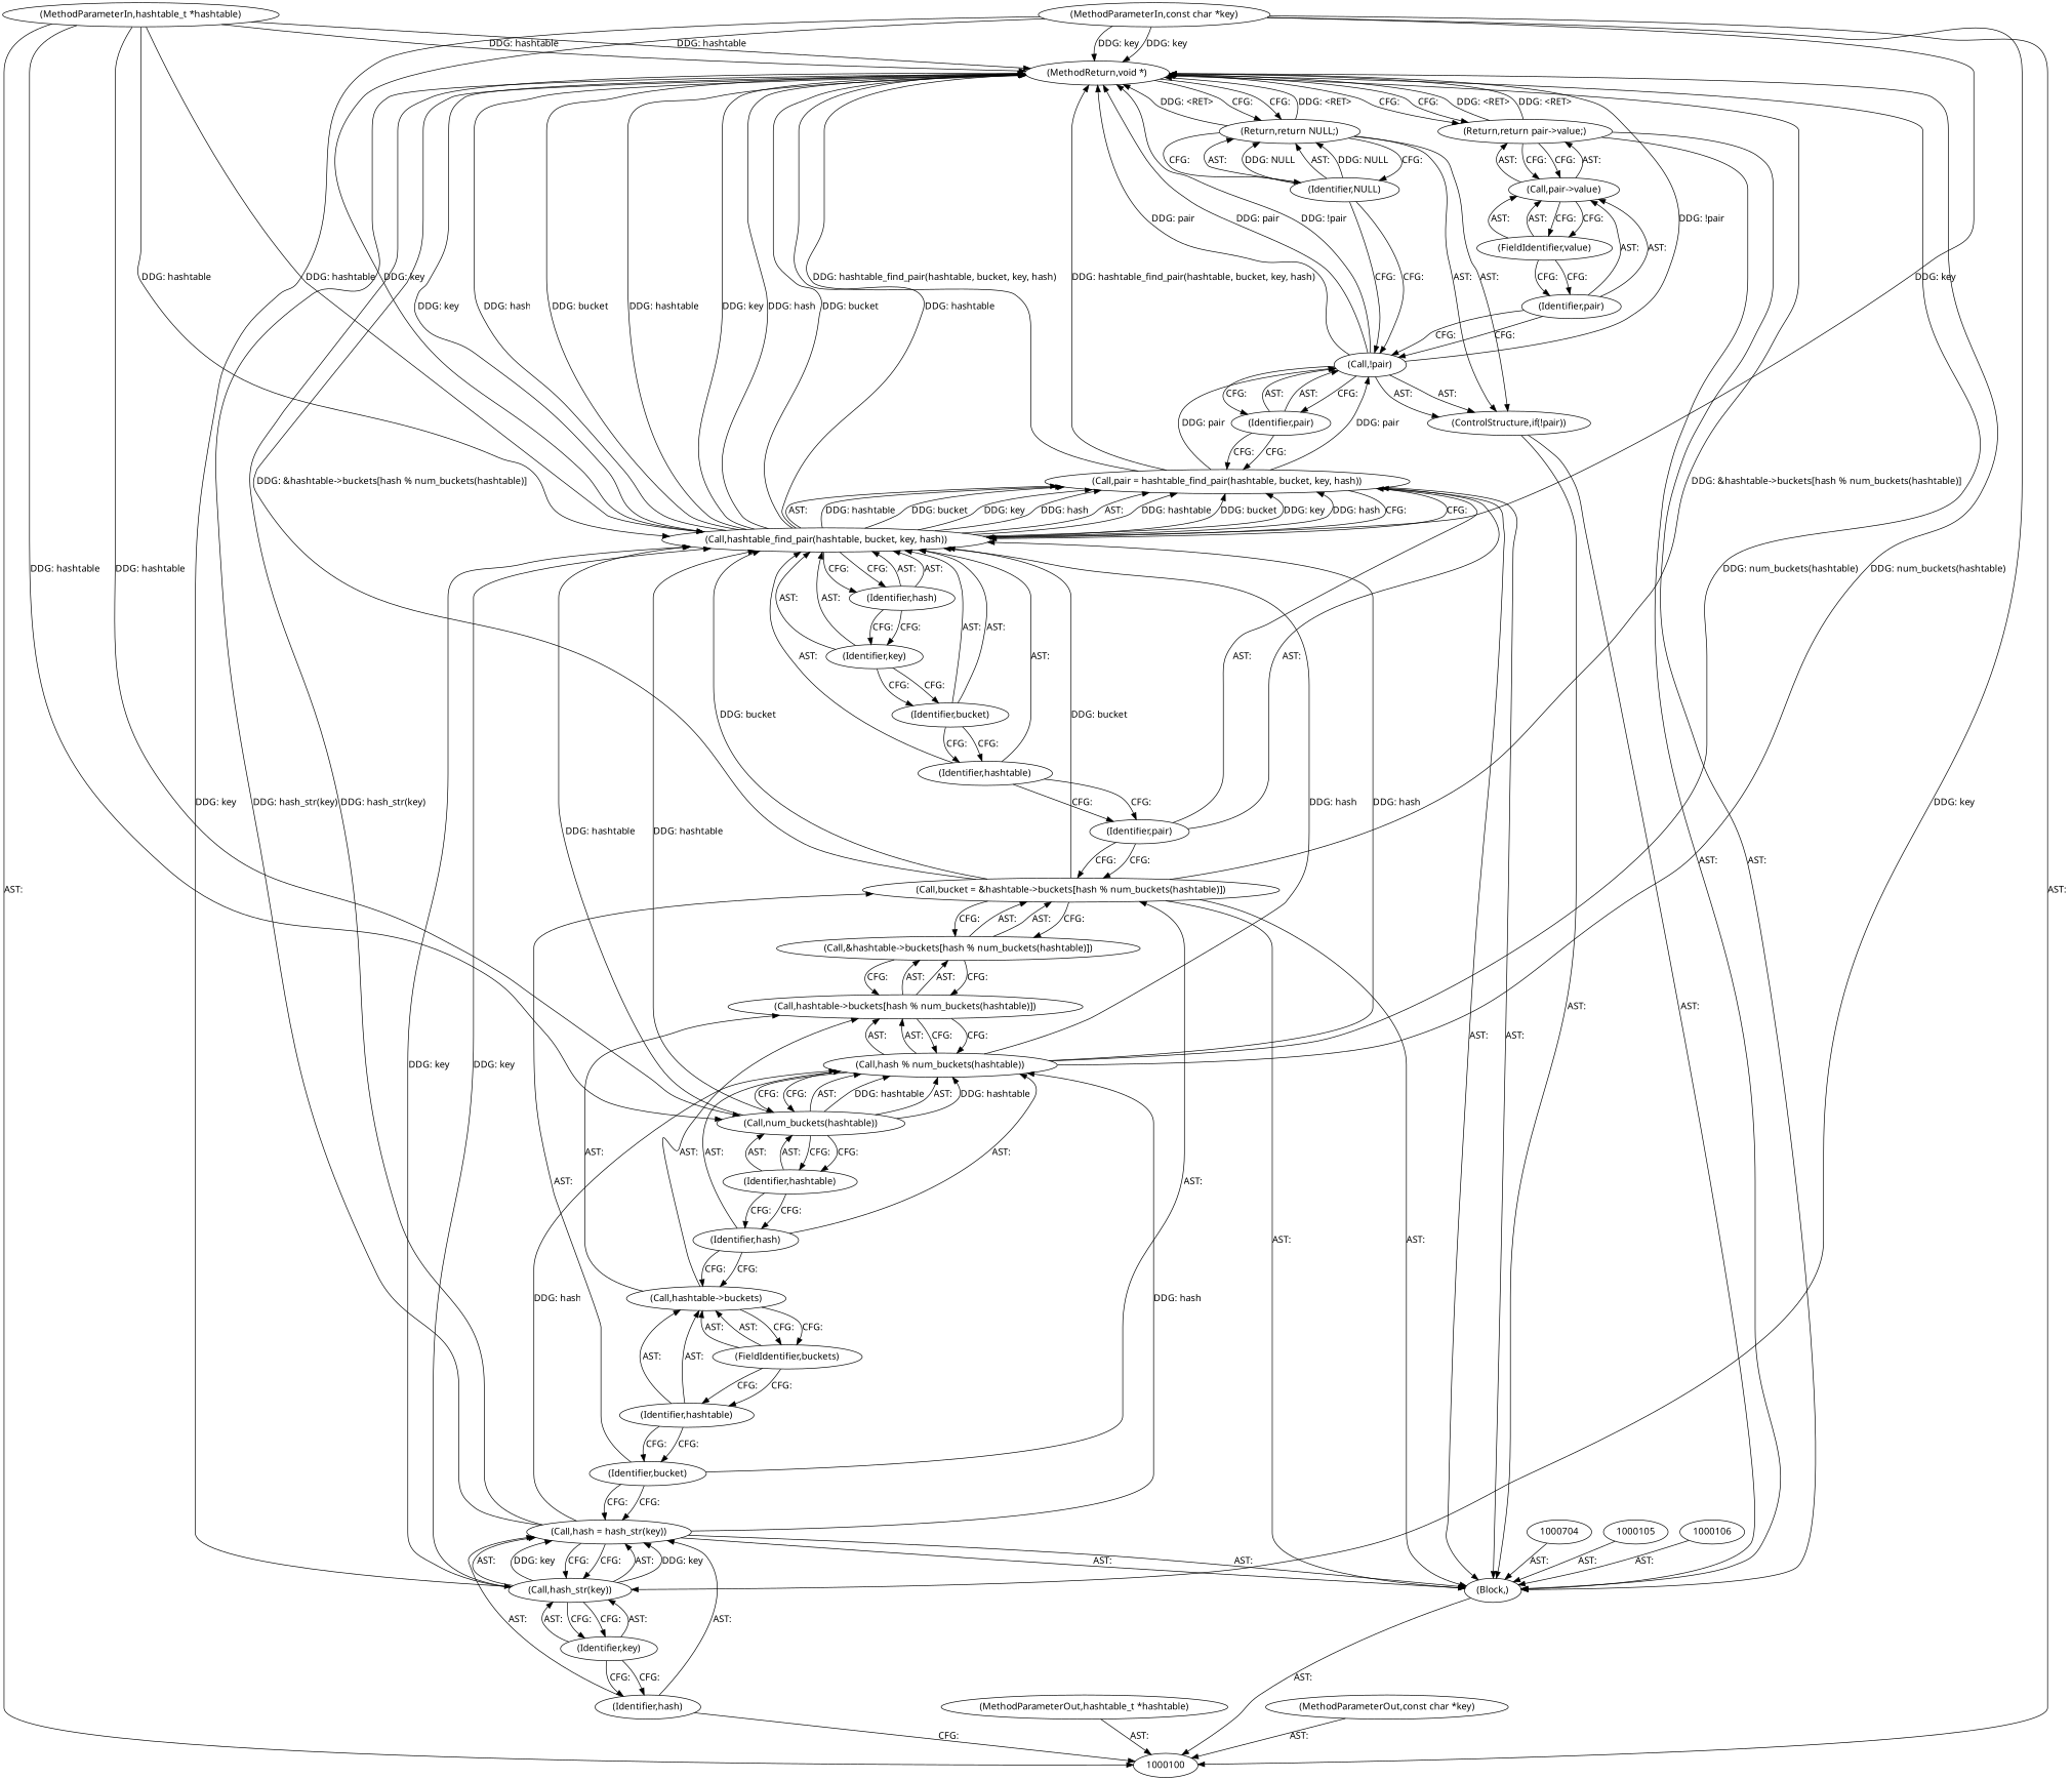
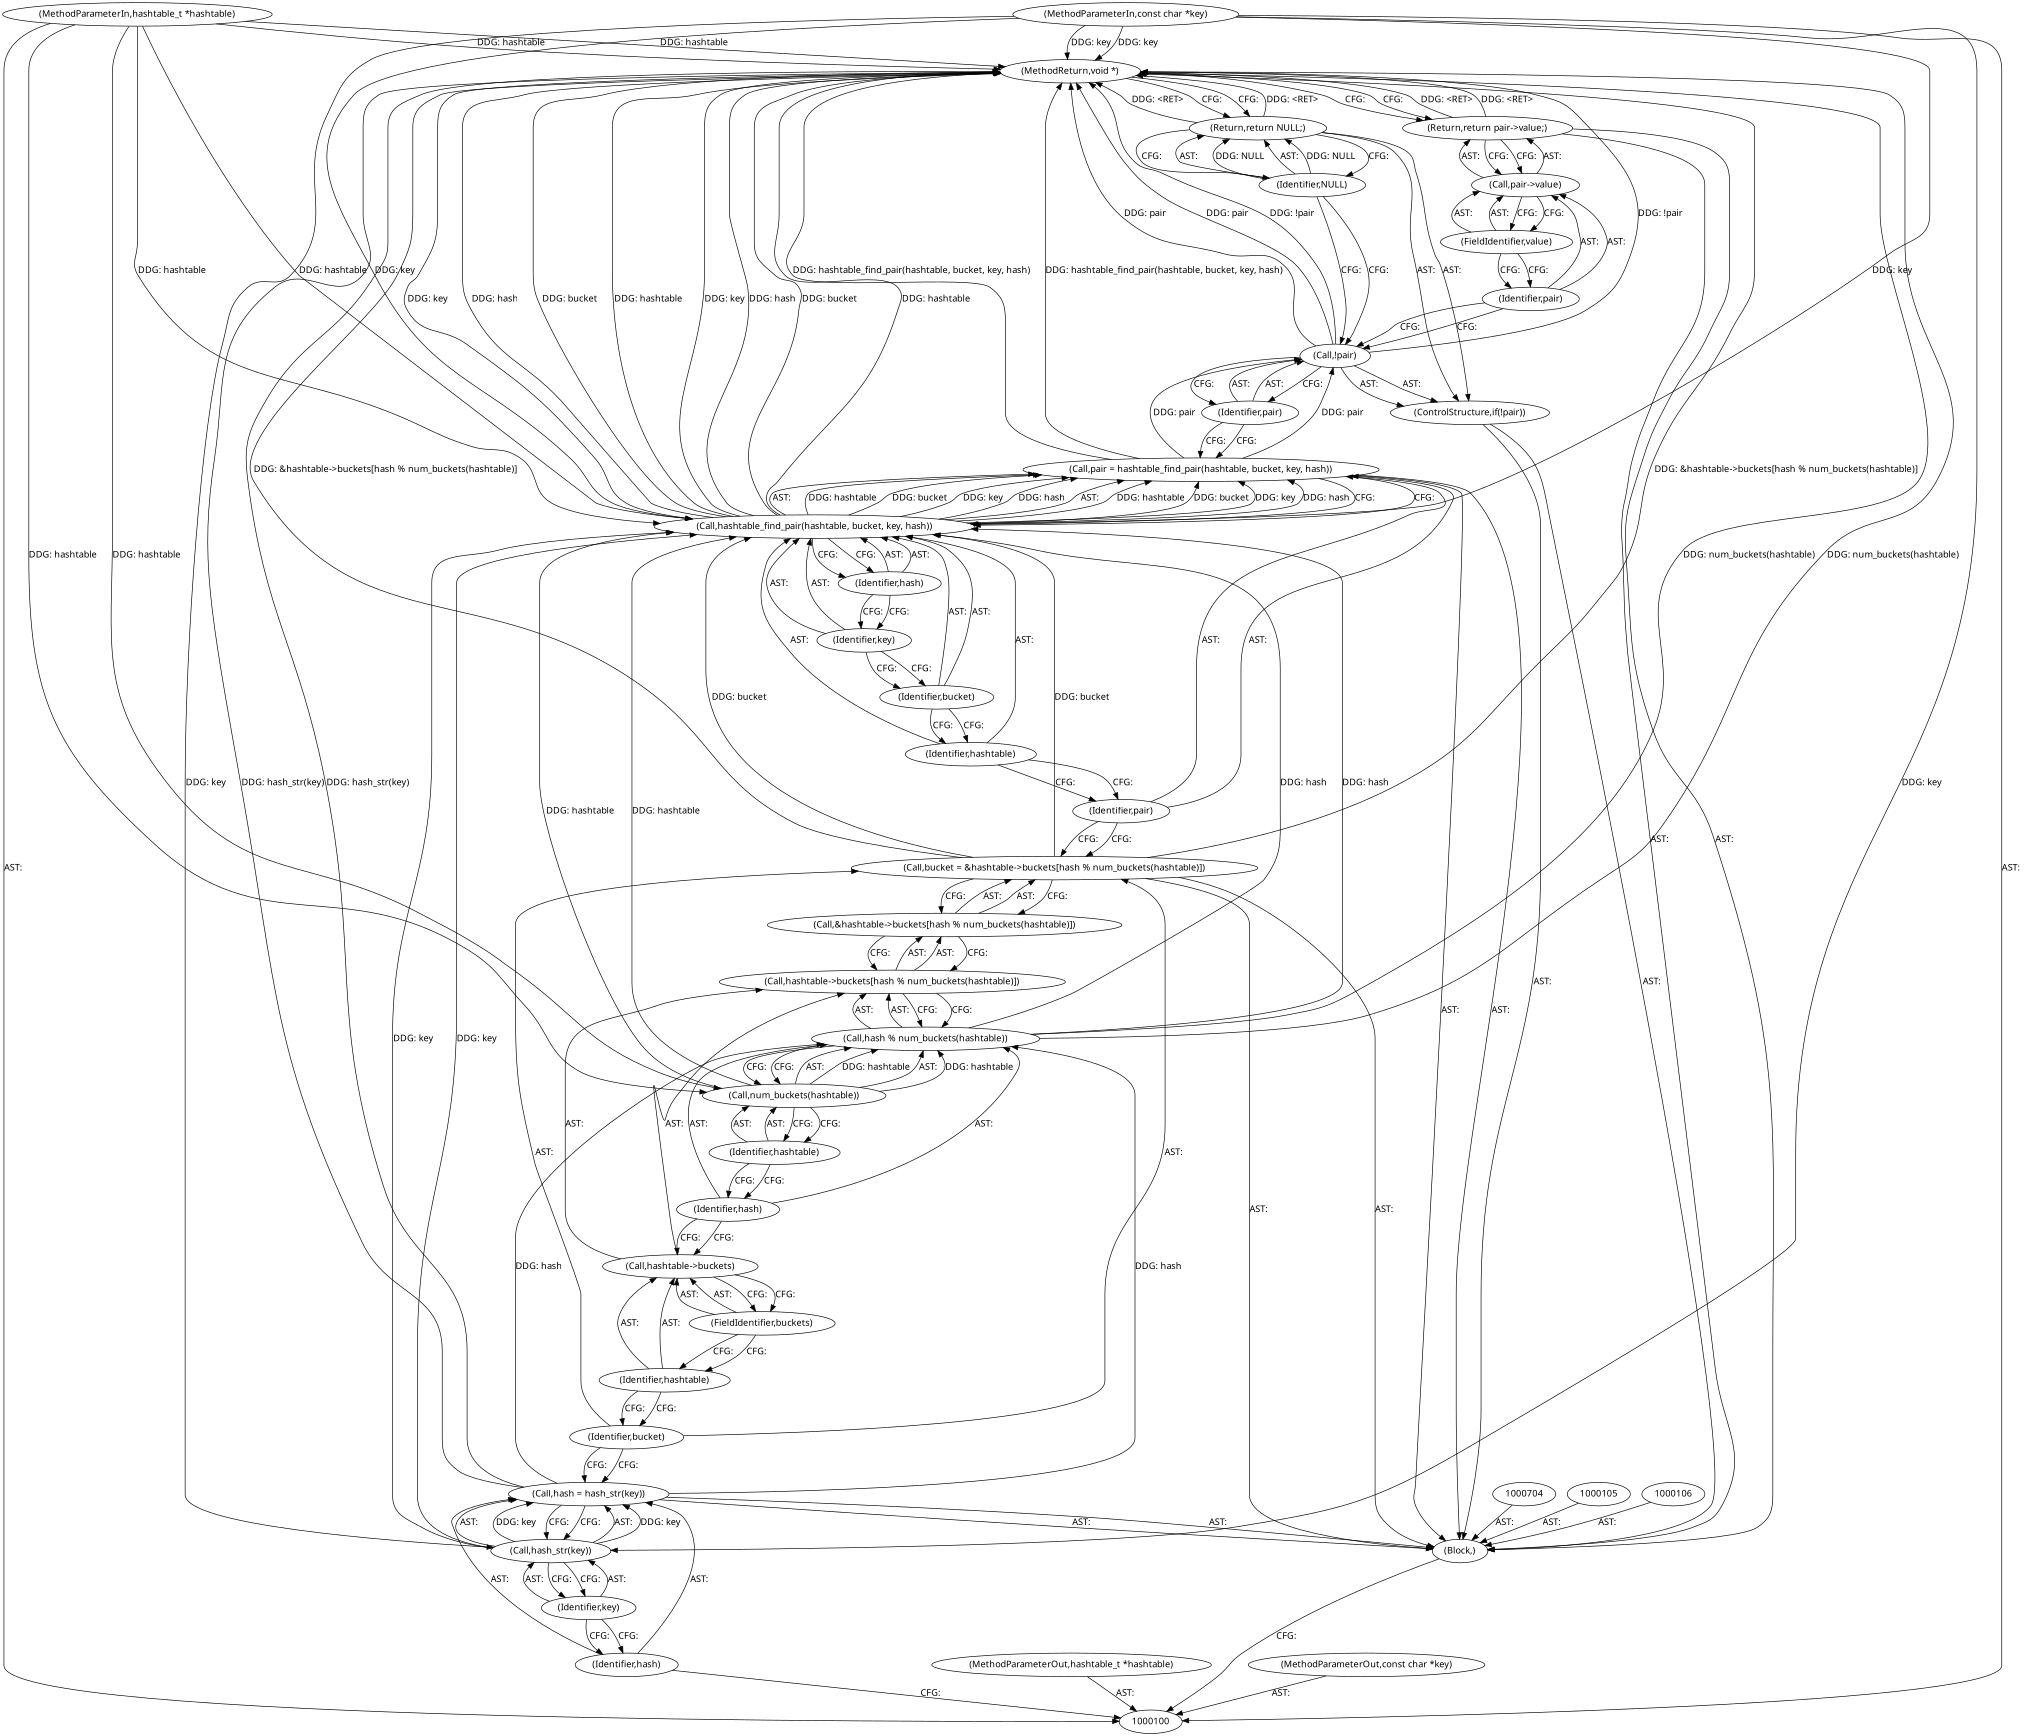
  digraph {
    fontname="Noto Sans"
    node [fontname="Noto Sans"]
    edge [fontname="Noto Sans"]
    n1 [label="(MethodReturn,void *)"]
    n2 [label="(Return,return NULL;)"]
    n3 [label="(Return,return pair->value;)"]
    n4 [label="(ControlStructure,if(!pair))"]
    n5 [label="(Identifier,NULL)"]
    n6 [label="(Block,)"]
    n7 [label="(Call,pair->value)"]
    n8 [label="(MethodParameterIn,hashtable_t *hashtable)"]
    1000100
    n10 [label="(Call,hashtable_find_pair(hashtable, bucket, key, hash))"]
    n11 [label="(Call,num_buckets(hashtable))"]
    n12 [label="(Call,pair = hashtable_find_pair(hashtable, bucket, key, hash))"]
    n13 [label="(Identifier,hash)"]
    n14 [label="(Call,hash % num_buckets(hashtable))"]
    n15 [label="(Identifier,hashtable)"]
    n16 [label="(MethodParameterOut,hashtable_t *hashtable)"]
    n17 [label="(MethodParameterIn,const char *key)"]
    n18 [label="(Call,hash_str(key))"]
    n19 [label="(Identifier,key)"]
    n20 [label="(Call,hash = hash_str(key))"]
    n21 [label="(MethodParameterOut,const char *key)"]
    n22 [label="(Call,!pair)"]
    n23 [label="(Identifier,key)"]
    n24 [label="(Identifier,hashtable)"]
    n25 [label="(Identifier,pair)"]
    n26 [label="(Call,bucket = &hashtable->buckets[hash % num_buckets(hashtable)])"]
    n27 [label="(Identifier,bucket)"]
    n28 [label="(Identifier,pair)"]
    n29 [label="(Call,&hashtable->buckets[hash % num_buckets(hashtable)])"]
    n30 [label="(FieldIdentifier,value)"]
    n31 [label="(Identifier,pair)"]
    n32 [label="(Identifier,hash)"]
    n33 [label="(Call,hashtable->buckets[hash % num_buckets(hashtable)])"]
    n34 [label="(Call,hashtable->buckets)"]
    n35 [label="(FieldIdentifier,buckets)"]
    n36 [label="(Identifier,hashtable)"]
    n37 [label="(Identifier,bucket)"]
    n38 [label="(Identifier,hash)"]
    n39 [label=1000704]
    1000105
    1000106
    n1 -> n2 [label="CFG: "]
    n1 -> n2 [label="CFG: "]
    n1 -> n3 [label="CFG: "]
    n1 -> n3 [label="CFG: "]
    n2 -> n1 [label="DDG: <RET>"]
    n2 -> n1 [label="DDG: <RET>"]
    n2 -> n4 [label="AST: "]
    n2 -> n4 [label="AST: "]
    n2 -> n5 [label="CFG: "]
    n2 -> n5 [label="CFG: "]
    n3 -> n1 [label="DDG: <RET>"]
    n3 -> n1 [label="DDG: <RET>"]
    n3 -> n6 [label="AST: "]
    n3 -> n6 [label="AST: "]
    n3 -> n7 [label="CFG: "]
    n3 -> n7 [label="CFG: "]
    n4 -> n6 [label="AST: "]
    n4 -> n6 [label="AST: "]
    n5 -> n2 [label="AST: "]
    n5 -> n2 [label="DDG: NULL"]
    n5 -> n2 [label="AST: "]
    n5 -> n2 [label="DDG: NULL"]
    n5 -> n22 [label="CFG: "]
    n5 -> n22 [label="CFG: "]
-   n6 -> 1000100 [label="AST: "]
+   n6 -> 1000100 [label="CFG: "]
    n7 -> n3 [label="AST: "]
    n7 -> n3 [label="AST: "]
    n7 -> n30 [label="CFG: "]
    n7 -> n30 [label="CFG: "]
    n8 -> n1 [label="DDG: hashtable"]
    n8 -> n1 [label="DDG: hashtable"]
    n8 -> 1000100 [label="AST: "]
    n8 -> n10 [label="DDG: hashtable"]
    n8 -> n10 [label="DDG: hashtable"]
    n8 -> n11 [label="DDG: hashtable"]
    n8 -> n11 [label="DDG: hashtable"]
    n10 -> n1 [label="DDG: hashtable"]
    n10 -> n1 [label="DDG: key"]
    n10 -> n1 [label="DDG: hash"]
    n10 -> n1 [label="DDG: bucket"]
    n10 -> n1 [label="DDG: hashtable"]
    n10 -> n1 [label="DDG: key"]
    n10 -> n1 [label="DDG: hash"]
    n10 -> n1 [label="DDG: bucket"]
    n10 -> n12 [label="AST: "]
    n10 -> n12 [label="DDG: hashtable"]
    n10 -> n12 [label="DDG: bucket"]
    n10 -> n12 [label="DDG: key"]
    n10 -> n12 [label="DDG: hash"]
    n10 -> n12 [label="AST: "]
    n10 -> n12 [label="DDG: hashtable"]
    n10 -> n12 [label="DDG: bucket"]
    n10 -> n12 [label="DDG: key"]
    n10 -> n12 [label="DDG: hash"]
    n10 -> n13 [label="CFG: "]
    n10 -> n13 [label="CFG: "]
    n11 -> n10 [label="DDG: hashtable"]
    n11 -> n10 [label="DDG: hashtable"]
    n11 -> n14 [label="AST: "]
    n11 -> n14 [label="DDG: hashtable"]
    n11 -> n14 [label="AST: "]
    n11 -> n14 [label="DDG: hashtable"]
    n11 -> n15 [label="CFG: "]
    n11 -> n15 [label="CFG: "]
    n12 -> n1 [label="DDG: hashtable_find_pair(hashtable, bucket, key, hash)"]
    n12 -> n1 [label="DDG: hashtable_find_pair(hashtable, bucket, key, hash)"]
    n12 -> n6 [label="AST: "]
    n12 -> n6 [label="AST: "]
    n12 -> n10 [label="CFG: "]
    n12 -> n10 [label="CFG: "]
    n12 -> n22 [label="DDG: pair"]
    n12 -> n22 [label="DDG: pair"]
    n13 -> n10 [label="AST: "]
    n13 -> n10 [label="AST: "]
    n13 -> n23 [label="CFG: "]
    n13 -> n23 [label="CFG: "]
    n14 -> n1 [label="DDG: num_buckets(hashtable)"]
    n14 -> n1 [label="DDG: num_buckets(hashtable)"]
    n14 -> n10 [label="DDG: hash"]
    n14 -> n10 [label="DDG: hash"]
    n14 -> n11 [label="CFG: "]
    n14 -> n11 [label="CFG: "]
    n14 -> n33 [label="AST: "]
    n14 -> n33 [label="AST: "]
    n15 -> n11 [label="AST: "]
    n15 -> n11 [label="AST: "]
    n15 -> n38 [label="CFG: "]
    n15 -> n38 [label="CFG: "]
    n16 -> 1000100 [label="AST: "]
    n17 -> n1 [label="DDG: key"]
    n17 -> n1 [label="DDG: key"]
    n17 -> 1000100 [label="AST: "]
    n17 -> n10 [label="DDG: key"]
    n17 -> n10 [label="DDG: key"]
    n17 -> n18 [label="DDG: key"]
    n17 -> n18 [label="DDG: key"]
    n18 -> n10 [label="DDG: key"]
    n18 -> n10 [label="DDG: key"]
    n18 -> n19 [label="CFG: "]
    n18 -> n19 [label="CFG: "]
    n18 -> n20 [label="AST: "]
    n18 -> n20 [label="DDG: key"]
    n18 -> n20 [label="AST: "]
    n18 -> n20 [label="DDG: key"]
    n19 -> n18 [label="AST: "]
    n19 -> n18 [label="AST: "]
    n19 -> n32 [label="CFG: "]
    n19 -> n32 [label="CFG: "]
    n20 -> n1 [label="DDG: hash_str(key)"]
    n20 -> n1 [label="DDG: hash_str(key)"]
    n20 -> n6 [label="AST: "]
    n20 -> n6 [label="AST: "]
    n20 -> n14 [label="DDG: hash"]
    n20 -> n14 [label="DDG: hash"]
    n20 -> n18 [label="CFG: "]
    n20 -> n18 [label="CFG: "]
    n21 -> 1000100 [label="AST: "]
    n22 -> n1 [label="DDG: !pair"]
    n22 -> n1 [label="DDG: pair"]
    n22 -> n1 [label="DDG: !pair"]
    n22 -> n1 [label="DDG: pair"]
    n22 -> n4 [label="AST: "]
    n22 -> n4 [label="AST: "]
    n22 -> n28 [label="CFG: "]
    n22 -> n28 [label="CFG: "]
    n23 -> n10 [label="AST: "]
    n23 -> n10 [label="AST: "]
    n23 -> n27 [label="CFG: "]
    n23 -> n27 [label="CFG: "]
    n24 -> n10 [label="AST: "]
    n24 -> n10 [label="AST: "]
    n24 -> n25 [label="CFG: "]
    n24 -> n25 [label="CFG: "]
    n25 -> n12 [label="AST: "]
    n25 -> n12 [label="AST: "]
    n25 -> n26 [label="CFG: "]
    n25 -> n26 [label="CFG: "]
    n26 -> n1 [label="DDG: &hashtable->buckets[hash % num_buckets(hashtable)]"]
    n26 -> n1 [label="DDG: &hashtable->buckets[hash % num_buckets(hashtable)]"]
    n26 -> n6 [label="AST: "]
    n26 -> n6 [label="AST: "]
    n26 -> n10 [label="DDG: bucket"]
    n26 -> n10 [label="DDG: bucket"]
    n26 -> n29 [label="CFG: "]
    n26 -> n29 [label="CFG: "]
    n27 -> n10 [label="AST: "]
    n27 -> n10 [label="AST: "]
    n27 -> n24 [label="CFG: "]
    n27 -> n24 [label="CFG: "]
    n28 -> n12 [label="CFG: "]
    n28 -> n12 [label="CFG: "]
    n28 -> n22 [label="AST: "]
    n28 -> n22 [label="AST: "]
    n29 -> n26 [label="AST: "]
    n29 -> n26 [label="AST: "]
    n29 -> n33 [label="CFG: "]
    n29 -> n33 [label="CFG: "]
    n30 -> n7 [label="AST: "]
    n30 -> n7 [label="AST: "]
    n30 -> n31 [label="CFG: "]
    n30 -> n31 [label="CFG: "]
    n31 -> n7 [label="AST: "]
    n31 -> n7 [label="AST: "]
    n31 -> n22 [label="CFG: "]
    n31 -> n22 [label="CFG: "]
    n32 -> 1000100 [label="CFG: "]
    n32 -> n20 [label="AST: "]
    n32 -> n20 [label="AST: "]
    n33 -> n14 [label="CFG: "]
    n33 -> n14 [label="CFG: "]
    n33 -> n29 [label="AST: "]
    n33 -> n29 [label="AST: "]
    n34 -> n33 [label="AST: "]
    n34 -> n33 [label="AST: "]
    n34 -> n35 [label="CFG: "]
    n34 -> n35 [label="CFG: "]
    n35 -> n34 [label="AST: "]
    n35 -> n34 [label="AST: "]
    n35 -> n36 [label="CFG: "]
    n35 -> n36 [label="CFG: "]
    n36 -> n34 [label="AST: "]
    n36 -> n34 [label="AST: "]
    n36 -> n37 [label="CFG: "]
    n36 -> n37 [label="CFG: "]
    n37 -> n20 [label="CFG: "]
    n37 -> n20 [label="CFG: "]
    n37 -> n26 [label="AST: "]
    n37 -> n26 [label="AST: "]
    n38 -> n14 [label="AST: "]
    n38 -> n14 [label="AST: "]
    n38 -> n34 [label="CFG: "]
    n38 -> n34 [label="CFG: "]
    n39 -> n6 [label="AST: "]
    1000105 -> n6 [label="AST: "]
    1000106 -> n6 [label="AST: "]
  }
